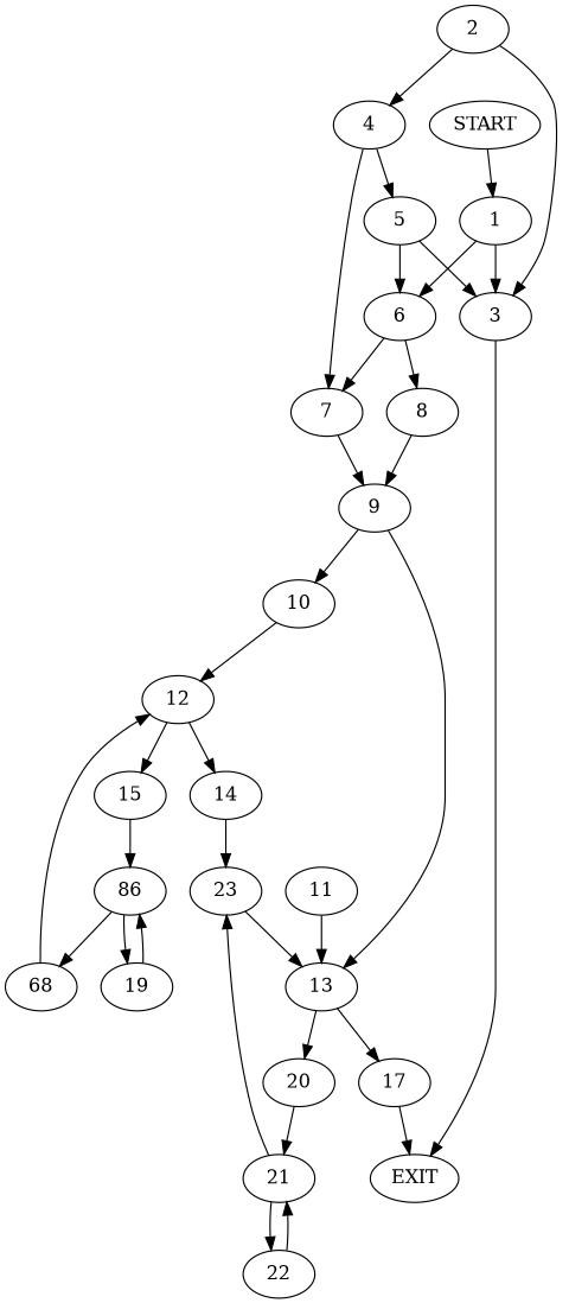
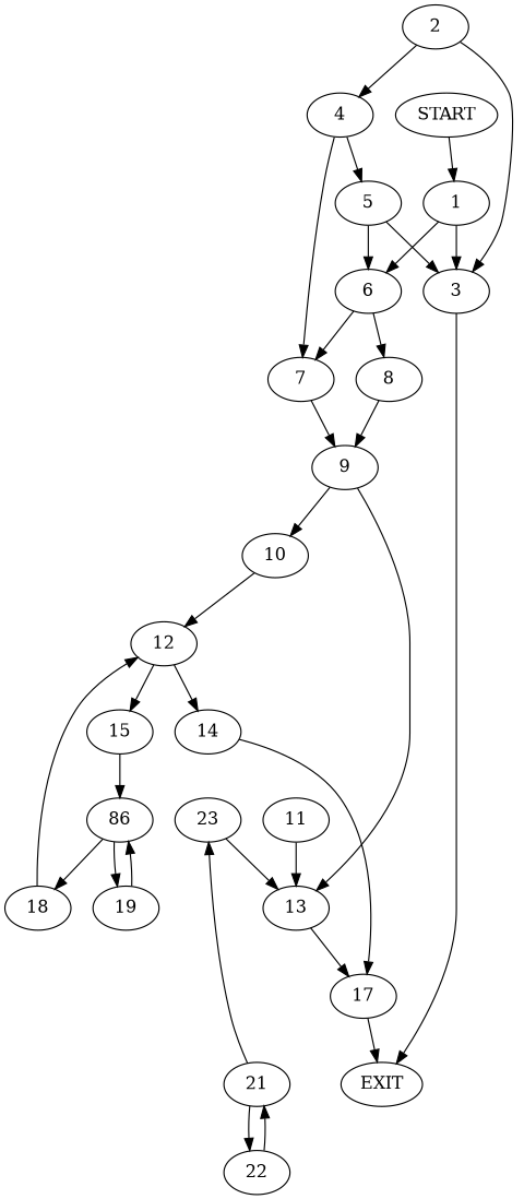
  digraph {
    n1 [label=START]
    1
    3
    6
    n5 [label=EXIT]
    2
    4
    5
    7
    8
    9
    10
    13
    12
    11
    14
    15
    17
-   20
    n20 [label=86]
    21
-   18 [label=68]
+   18
    19
    22
    23
    n1 -> 1
    1 -> 3
    1 -> 6
    3 -> n5
    6 -> 7
    6 -> 8
    2 -> 3
    2 -> 4
    4 -> 5
    4 -> 7
    5 -> 3
    5 -> 6
    7 -> 9
    8 -> 9
    9 -> 10
    9 -> 13
    10 -> 12
    13 -> 17
-   13 -> 20
    12 -> 14
    12 -> 15
    11 -> 13
-   14 -> 23
+   14 -> 17
    15 -> n20
    17 -> n5
-   20 -> 21
    n20 -> 18
    n20 -> 19
    21 -> 22
    21 -> 23
    18 -> 12
    19 -> n20
    22 -> 21
    23 -> 13
  }
